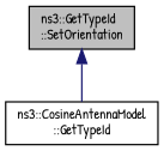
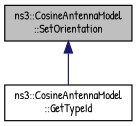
  digraph {
    rankdir=TB
    fontname="Patrick Hand"
    node [color=black fontname="Patrick Hand" fontsize=10 shape=record style=filled]
-   n1 [fillcolor=grey75 fontcolor=black height=0.2 label="ns3::GetTypeId\l::SetOrientation" width=0.4]
+   n1 [fillcolor=grey75 fontcolor=black height=0.2 label="ns3::CosineAntennaModel\l::SetOrientation" width=0.4]
    n2 [fillcolor=white height=0.2 label="ns3::CosineAntennaModel\l::GetTypeId" width=0.4]
    n1 -> n2 [color=midnightblue dir=back fontname="Patrick Hand" fontsize=10 labelfontname=Helvetica labelfontsize=10 style=solid]
  }
